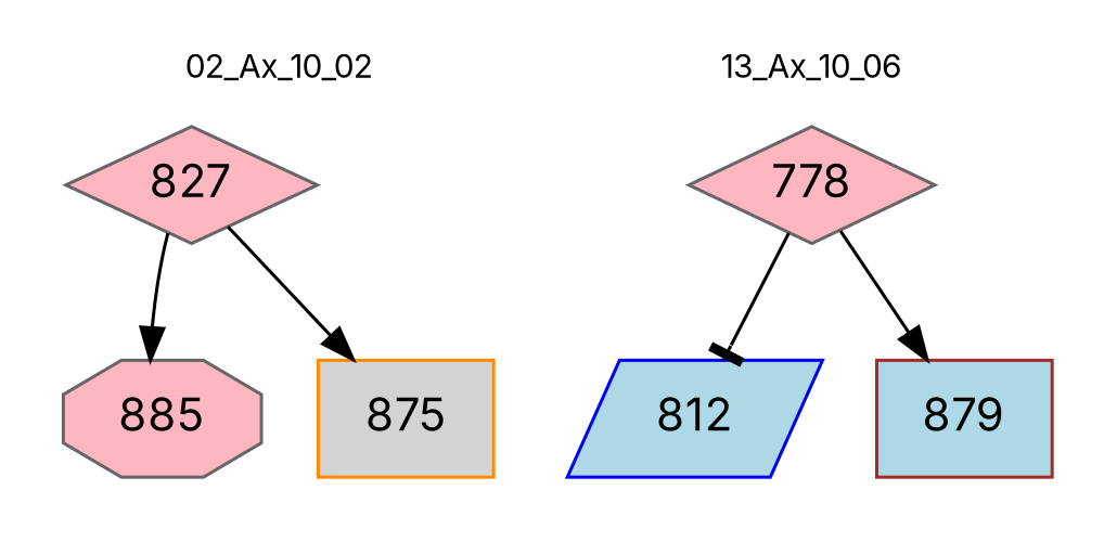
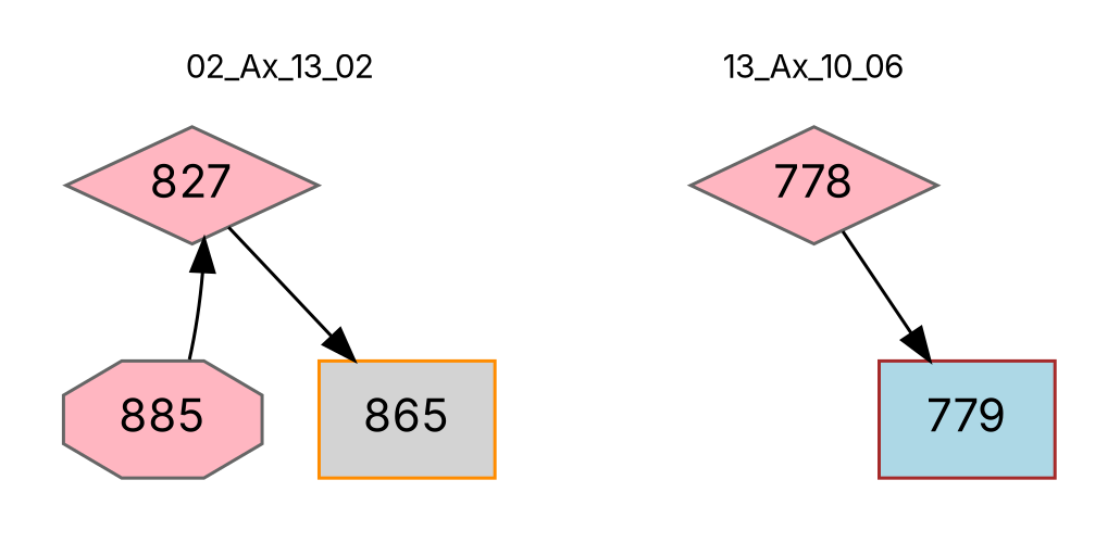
  digraph {
    fontname=Inter
    node [color=gray40 fillcolor=lightpink fontname=Inter shape=diamond style=filled]
    edge [arrowhead=normal color=black fontname=Inter]
    n1 [label=827]
    n2 [label=885 shape=octagon]
-   n3 [color=darkorange fillcolor=lightgrey label=875 shape=box]
+   n3 [color=darkorange fillcolor=lightgrey label=865 shape=box]
    n4 [label=778]
-   n5 [color=blue fillcolor=lightblue label=812 shape=parallelogram]
-   n6 [color=brown fillcolor=lightblue label=879 shape=box]
+   n6 [color=brown fillcolor=lightblue label=779 shape=box]
    subgraph cluster_1 {
      color=white
      fontsize=10
-     label="02_Ax_10_02"
+     label="02_Ax_13_02"
      n1
      n2
      n3
    }
    subgraph cluster_2 {
      color=white
      fontsize=10
      label="13_Ax_10_06"
      n4
-     n5
      n6
    }
-   n1 -> n2
+   n2 -> n1
    n1 -> n3
-   n4 -> n5 [arrowhead=tee]
    n4 -> n6
  }
